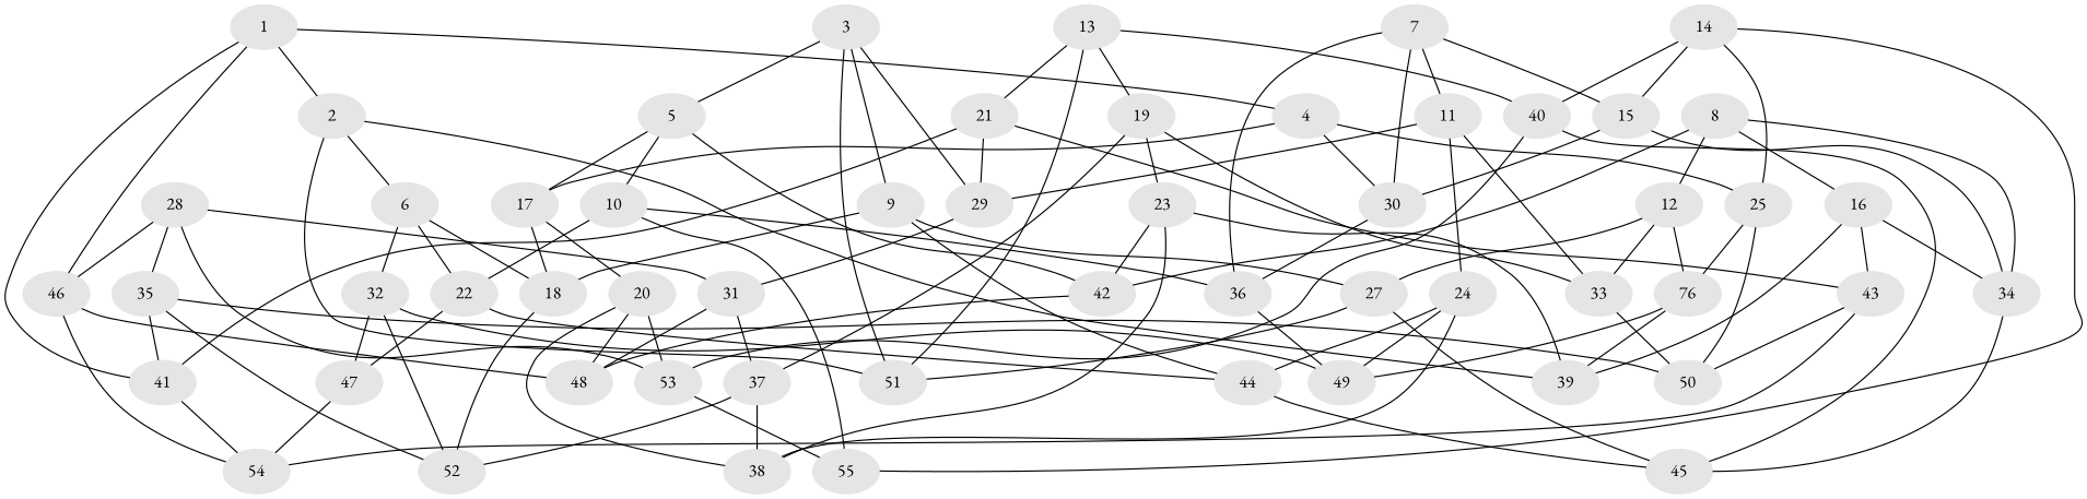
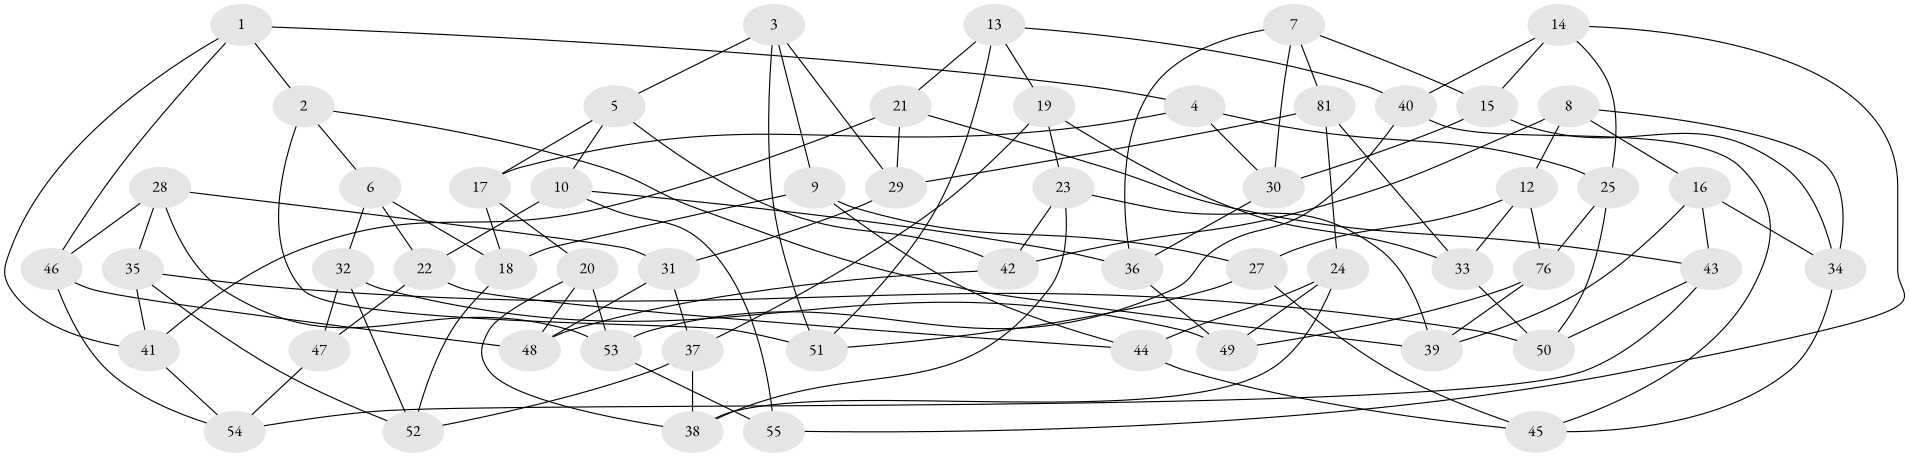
  graph {
    fontname="EB Garamond"
    node [color=gray90 fontname="EB Garamond" style=filled]
    edge [fontname="EB Garamond"]
    1
    2
    4
    41
    46
    6
    39
    51
    17
    25
    30
    54
    48
    18
    22
    32
    3
    5
    9
    29
    10
    42
    27
    44
    31
    20
    n27 [label=76]
    50
    36
    55
    52
    47
    49
    7
-   11
+   11 [label=81]
    15
    24
    33
    34
    8
    12
    16
    43
    45
    38
    13
    19
    21
    40
    23
    37
    53
    14
    28
    35
    1 -- 2
    1 -- 4
    1 -- 41
    1 -- 46
    2 -- 6
    2 -- 39
    2 -- 51
    4 -- 17
    4 -- 25
    4 -- 30
    41 -- 54
    46 -- 54
    46 -- 48
    6 -- 18
    6 -- 22
    6 -- 32
    17 -- 18
    17 -- 20
    25 -- n27
    25 -- 50
    30 -- 36
    18 -- 52
    22 -- 44
    22 -- 47
    32 -- 52
    32 -- 47
    32 -- 49
    3 -- 51
    3 -- 5
    3 -- 9
    3 -- 29
    5 -- 17
    5 -- 10
    5 -- 42
    9 -- 18
    9 -- 27
    9 -- 44
    29 -- 31
    10 -- 22
    10 -- 36
    10 -- 55
    42 -- 48
    27 -- 51
    27 -- 45
    44 -- 45
    31 -- 48
    31 -- 37
    20 -- 48
    20 -- 38
    20 -- 53
    n27 -- 39
    n27 -- 49
    36 -- 49
    47 -- 54
    7 -- 30
    7 -- 36
    7 -- 11
    7 -- 15
    11 -- 29
    11 -- 24
    11 -- 33
    15 -- 30
    15 -- 34
    24 -- 44
    24 -- 49
    24 -- 38
    33 -- 50
    34 -- 45
    8 -- 42
    8 -- 34
    8 -- 12
    8 -- 16
    12 -- 27
    12 -- n27
    12 -- 33
    16 -- 39
    16 -- 34
    16 -- 43
    43 -- 54
    43 -- 50
    13 -- 51
    13 -- 19
    13 -- 21
    13 -- 40
    19 -- 33
    19 -- 23
    19 -- 37
    21 -- 41
    21 -- 29
    21 -- 43
    40 -- 45
    40 -- 53
    23 -- 39
    23 -- 42
    23 -- 38
    37 -- 52
    37 -- 38
    53 -- 55
    14 -- 25
    14 -- 55
    14 -- 15
    14 -- 40
    28 -- 46
    28 -- 31
    28 -- 53
    28 -- 35
    35 -- 41
    35 -- 50
    35 -- 52
  }
